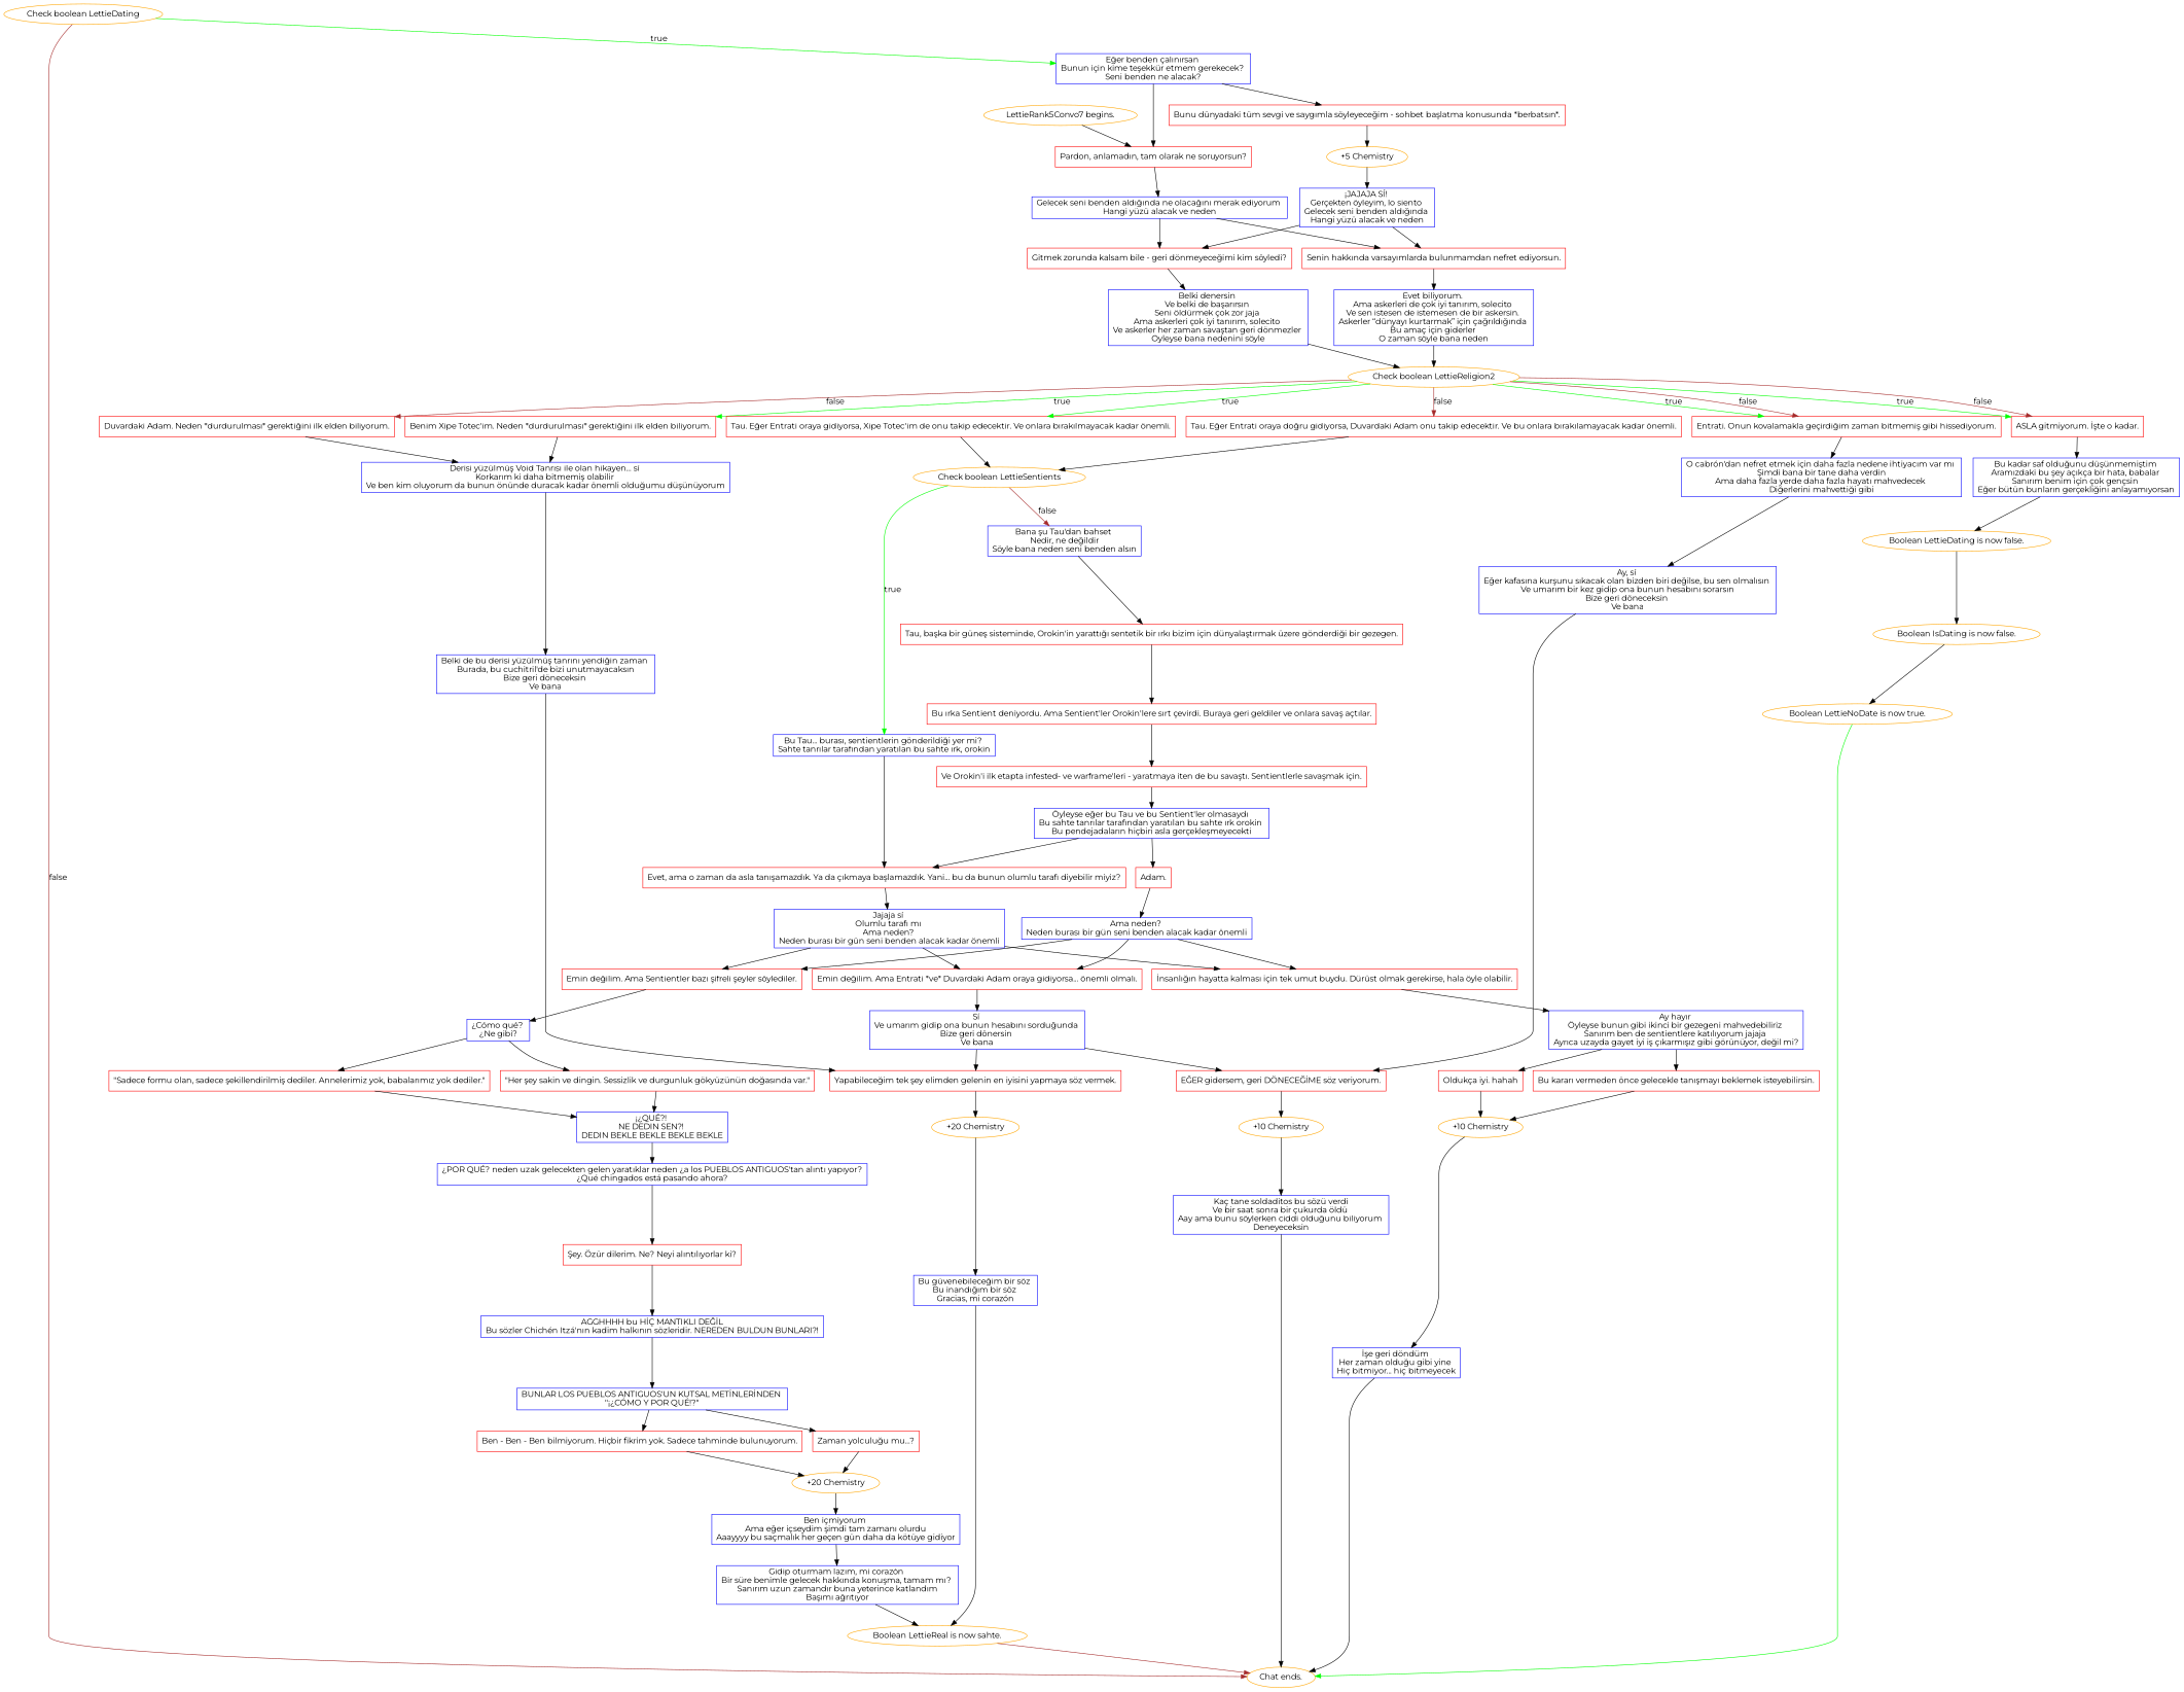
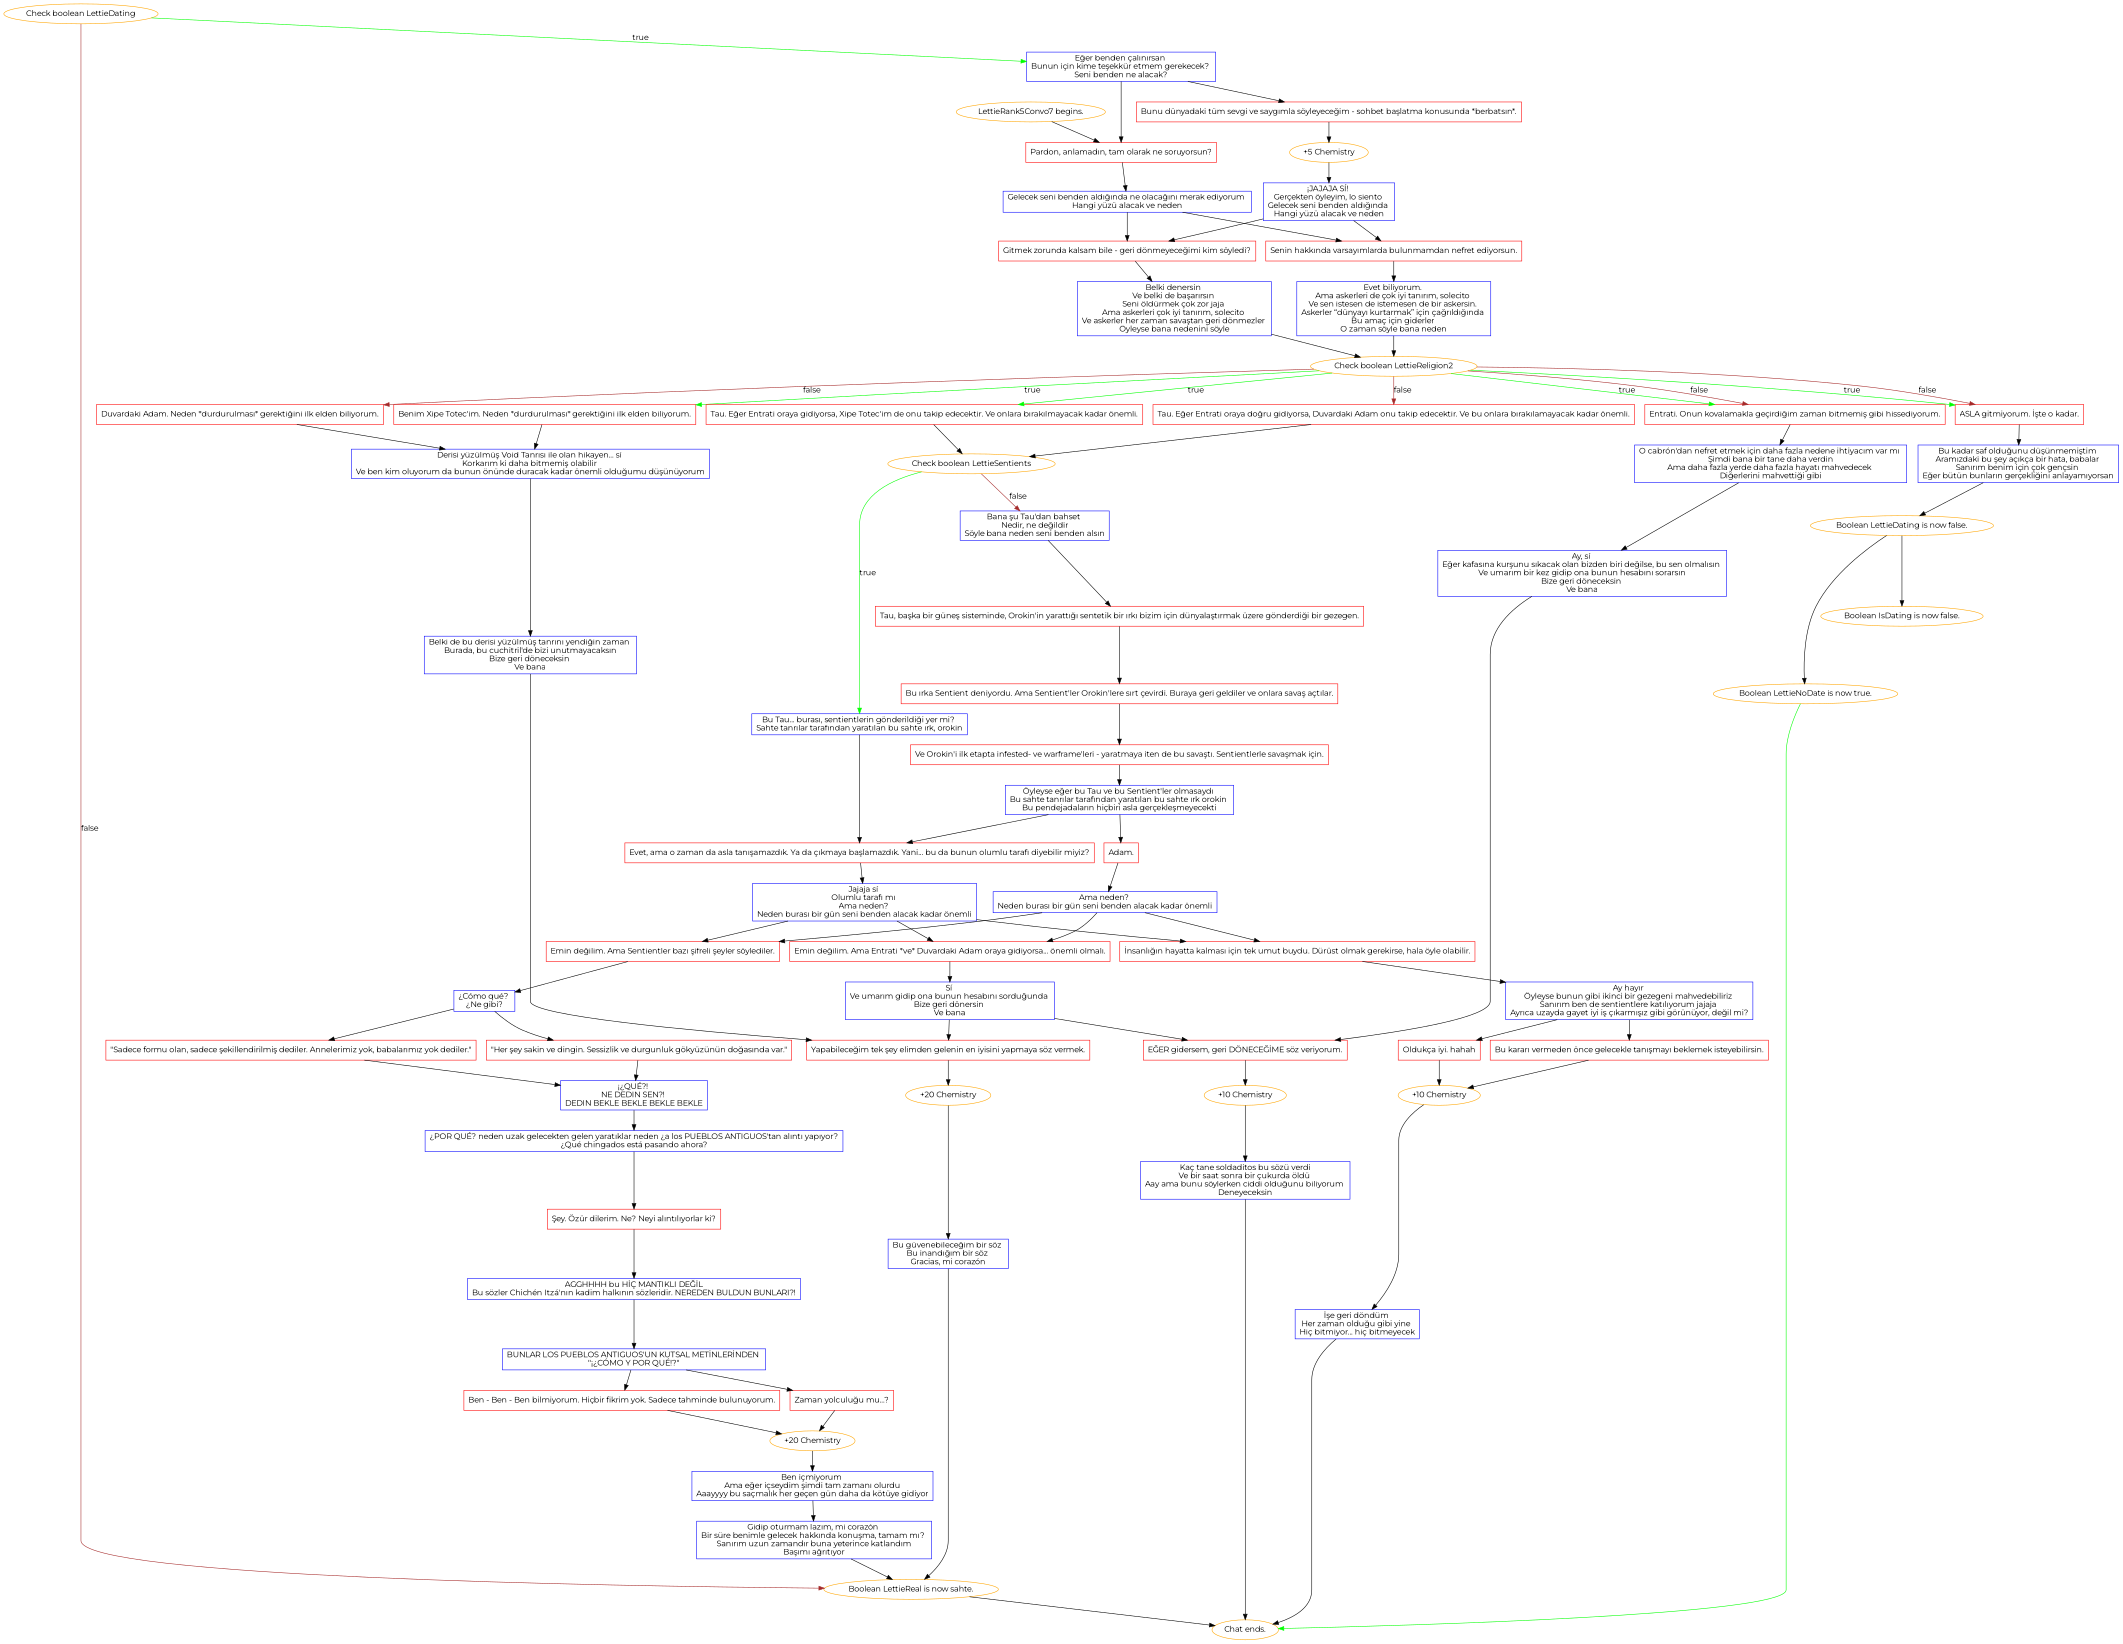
  digraph {
    fontname=Montserrat
    node [color=red fontname=Montserrat shape=box]
    edge [fontname=Montserrat]
    "LettieRank5Convo7 begins." [color=orange shape=""]
    n2 [label="Pardon, anlamadın, tam olarak ne soruyorsun?"]
    n3 [color=orange label="Check boolean LettieDating" shape=""]
    n4 [color=blue label="Eğer benden çalınırsan \nBunun için kime teşekkür etmem gerekecek? \nSeni benden ne alacak?"]
    "Chat ends." [color=orange shape=""]
    n6 [label="Bunu dünyadaki tüm sevgi ve saygımla söyleyeceğim - sohbet başlatma konusunda *berbatsın*."]
    n7 [color=orange label="+5 Chemistry" shape=""]
    n8 [color=blue label="Gelecek seni benden aldığında ne olacağını merak ediyorum \nHangi yüzü alacak ve neden"]
    n9 [color=blue label="¡JAJAJA SÍ! \nGerçekten öyleyim, lo siento \nGelecek seni benden aldığında \nHangi yüzü alacak ve neden"]
    n10 [label="Gitmek zorunda kalsam bile - geri dönmeyeceğimi kim söyledi?"]
    n11 [label="Senin hakkında varsayımlarda bulunmamdan nefret ediyorsun."]
    n12 [color=blue label="Belki denersin \nVe belki de başarırsın \nSeni öldürmek çok zor jaja \nAma askerleri çok iyi tanırım, solecito \nVe askerler her zaman savaştan geri dönmezler \nÖyleyse bana nedenini söyle"]
    n13 [color=blue label="Evet biliyorum. \nAma askerleri de çok iyi tanırım, solecito \nVe sen istesen de istemesen de bir askersin. \nAskerler “dünyayı kurtarmak” için çağrıldığında \nBu amaç için giderler \nO zaman söyle bana neden"]
    n14 [color=orange label="Check boolean LettieReligion2" shape=""]
    n15 [label="Entrati. Onun kovalamakla geçirdiğim zaman bitmemiş gibi hissediyorum."]
    n16 [label="Benim Xipe Totec'im. Neden *durdurulması* gerektiğini ilk elden biliyorum."]
    n17 [label="Tau. Eğer Entrati oraya gidiyorsa, Xipe Totec'im de onu takip edecektir. Ve onlara bırakılmayacak kadar önemli."]
    n18 [label="ASLA gitmiyorum. İşte o kadar."]
    n19 [label="Duvardaki Adam. Neden *durdurulması* gerektiğini ilk elden biliyorum."]
    n20 [label="Tau. Eğer Entrati oraya doğru gidiyorsa, Duvardaki Adam onu takip edecektir. Ve bu onlara bırakılamayacak kadar önemli."]
    n21 [color=blue label="O cabrón'dan nefret etmek için daha fazla nedene ihtiyacım var mı \nŞimdi bana bir tane daha verdin\nAma daha fazla yerde daha fazla hayatı mahvedecek \nDiğerlerini mahvettiği gibi"]
    n22 [color=blue label="Derisi yüzülmüş Void Tanrısı ile olan hikayen... sí \nKorkarım ki daha bitmemiş olabilir \nVe ben kim oluyorum da bunun önünde duracak kadar önemli olduğumu düşünüyorum"]
    n23 [color=orange label="Check boolean LettieSentients" shape=""]
    n24 [color=blue label="Bu kadar saf olduğunu düşünmemiştim \nAramızdaki bu şey açıkça bir hata, babalar \nSanırım benim için çok gençsin \nEğer bütün bunların gerçekliğini anlayamıyorsan"]
    n25 [color=blue label="Ay, sí \nEğer kafasına kurşunu sıkacak olan bizden biri değilse, bu sen olmalısın \nVe umarım bir kez gidip ona bunun hesabını sorarsın\nBize geri döneceksin \nVe bana"]
    n26 [color=blue label="Belki de bu derisi yüzülmüş tanrını yendiğin zaman \nBurada, bu cuchitril'de bizi unutmayacaksın\nBize geri döneceksin \nVe bana"]
    n27 [color=blue label="Bu Tau... burası, sentientlerin gönderildiği yer mi? \nSahte tanrılar tarafından yaratılan bu sahte ırk, orokin"]
    n28 [color=blue label="Bana şu Tau'dan bahset \nNedir, ne değildir\nSöyle bana neden seni benden alsın"]
    n29 [color=orange label="Boolean LettieDating is now false." shape=""]
    n30 [label="EĞER gidersem, geri DÖNECEĞİME söz veriyorum."]
    n31 [label="Yapabileceğim tek şey elimden gelenin en iyisini yapmaya söz vermek."]
    n32 [label="Evet, ama o zaman da asla tanışamazdık. Ya da çıkmaya başlamazdık. Yani... bu da bunun olumlu tarafı diyebilir miyiz?"]
    n33 [label="Tau, başka bir güneş sisteminde, Orokin'in yarattığı sentetik bir ırkı bizim için dünyalaştırmak üzere gönderdiği bir gezegen."]
    n34 [color=orange label="Boolean IsDating is now false." shape=""]
    n35 [color=orange label="+10 Chemistry" shape=""]
    n36 [color=orange label="+20 Chemistry" shape=""]
    n37 [color=blue label="Jajaja sí \nOlumlu tarafı mı \nAma neden? \nNeden burası bir gün seni benden alacak kadar önemli"]
    n38 [label="Bu ırka Sentient deniyordu. Ama Sentient'ler Orokin'lere sırt çevirdi. Buraya geri geldiler ve onlara savaş açtılar."]
    n39 [color=orange label="Boolean LettieNoDate is now true." shape=""]
    n40 [color=blue label="Kaç tane soldaditos bu sözü verdi\nVe bir saat sonra bir çukurda öldü \nAay ama bunu söylerken ciddi olduğunu biliyorum \nDeneyeceksin"]
    n41 [color=blue label="Bu güvenebileceğim bir söz \nBu inandığım bir söz \nGracias, mi corazón"]
    n42 [label="Emin değilim. Ama Entrati *ve* Duvardaki Adam oraya gidiyorsa... önemli olmalı."]
    n43 [label="İnsanlığın hayatta kalması için tek umut buydu. Dürüst olmak gerekirse, hala öyle olabilir."]
    n44 [label="Emin değilim. Ama Sentientler bazı şifreli şeyler söylediler."]
    n45 [label="Ve Orokin'i ilk etapta infested- ve warframe'leri - yaratmaya iten de bu savaştı. Sentientlerle savaşmak için."]
    n46 [color=orange label="Boolean LettieReal is now sahte." shape=""]
    n47 [color=blue label="Sí \nVe umarım gidip ona bunun hesabını sorduğunda \nBize geri dönersin \nVe bana"]
    n48 [color=blue label="Ay hayır \nÖyleyse bunun gibi ikinci bir gezegeni mahvedebiliriz \nSanırım ben de sentientlere katılıyorum jajaja \nAyrıca uzayda gayet iyi iş çıkarmışız gibi görünüyor, değil mi?"]
    n49 [color=blue label="¿Cómo qué? \n¿Ne gibi?"]
    n50 [color=blue label="Öyleyse eğer bu Tau ve bu Sentient'ler olmasaydı \nBu sahte tanrılar tarafından yaratılan bu sahte ırk orokin \nBu pendejadaların hiçbiri asla gerçekleşmeyecekti"]
    n51 [label="Oldukça iyi. hahah"]
    n52 [label="Bu kararı vermeden önce gelecekle tanışmayı beklemek isteyebilirsin."]
    n53 [label="\"Her şey sakin ve dingin. Sessizlik ve durgunluk gökyüzünün doğasında var.\""]
    n54 [label="\"Sadece formu olan, sadece şekillendirilmiş dediler. Annelerimiz yok, babalarımız yok dediler.\""]
    n55 [label="Adam."]
    n56 [color=orange label="+10 Chemistry" shape=""]
    n57 [color=blue label="¡¿QUÉ?! \nNE DEDIN SEN?! \nDEDIN BEKLE BEKLE BEKLE BEKLE"]
    n58 [color=blue label="Ama neden? \nNeden burası bir gün seni benden alacak kadar önemli"]
    n59 [color=blue label="İşe geri döndüm \nHer zaman olduğu gibi yine \nHiç bitmiyor... hiç bitmeyecek"]
    n60 [color=blue label="¿POR QUÉ? neden uzak gelecekten gelen yaratıklar neden ¿a los PUEBLOS ANTIGUOS'tan alıntı yapıyor?\n¿Qué chingados está pasando ahora?"]
    n61 [label="Şey. Özür dilerim. Ne? Neyi alıntılıyorlar ki?"]
    n62 [color=blue label="AGGHHHH bu HİÇ MANTIKLI DEĞİL\nBu sözler Chichén Itzá'nın kadim halkının sözleridir. NEREDEN BULDUN BUNLARI?!"]
    n63 [color=blue label="BUNLAR LOS PUEBLOS ANTIGUOS'UN KUTSAL METİNLERİNDEN \n\"¡¿CÓMO Y POR QUÉ!?\""]
    n64 [label="Ben - Ben - Ben bilmiyorum. Hiçbir fikrim yok. Sadece tahminde bulunuyorum."]
    n65 [label="Zaman yolculuğu mu...?"]
    n66 [color=orange label="+20 Chemistry" shape=""]
    n67 [color=blue label="Ben içmiyorum \nAma eğer içseydim şimdi tam zamanı olurdu\nAaayyyy bu saçmalık her geçen gün daha da kötüye gidiyor"]
    n68 [color=blue label="Gidip oturmam lazım, mi corazón \nBir süre benimle gelecek hakkında konuşma, tamam mı? \nSanırım uzun zamandır buna yeterince katlandım\nBaşımı ağrıtıyor"]
    "LettieRank5Convo7 begins." -> n2
    n2 -> n8
    n3 -> n4 [color=green label=true]
-   n3 -> "Chat ends." [color=brown label=false]
+   n3 -> n46 [color=brown label=false]
    n4 -> n2
    n4 -> n6
    n6 -> n7
    n7 -> n9
    n8 -> n10
    n8 -> n11
    n9 -> n10
    n9 -> n11
    n10 -> n12
    n11 -> n13
    n12 -> n14
    n13 -> n14
    n14 -> n15 [color=green label=true]
    n14 -> n15 [color=brown label=false]
    n14 -> n16 [color=green label=true]
    n14 -> n17 [color=green label=true]
    n14 -> n18 [color=green label=true]
    n14 -> n18 [color=brown label=false]
    n14 -> n19 [color=brown label=false]
    n14 -> n20 [color=brown label=false]
    n15 -> n21
    n16 -> n22
    n17 -> n23
    n18 -> n24
    n19 -> n22
    n20 -> n23
    n21 -> n25
    n22 -> n26
    n23 -> n27 [color=green label=true]
    n23 -> n28 [color=brown label=false]
    n24 -> n29
    n25 -> n30
    n26 -> n31
    n27 -> n32
    n28 -> n33
    n29 -> n34
    n30 -> n35
    n31 -> n36
    n32 -> n37
    n33 -> n38
-   n34 -> n39
+   n29 -> n39
    n35 -> n40
    n36 -> n41
    n37 -> n42
    n37 -> n43
    n37 -> n44
    n38 -> n45
    n39 -> "Chat ends." [color=green]
    n40 -> "Chat ends."
    n41 -> n46
    n42 -> n47
    n43 -> n48
    n44 -> n49
    n45 -> n50
-   n46 -> "Chat ends." [color=brown]
+   n46 -> "Chat ends."
    n47 -> n30
    n47 -> n31
    n48 -> n51
    n48 -> n52
    n49 -> n53
    n49 -> n54
    n50 -> n32
    n50 -> n55
    n51 -> n56
    n52 -> n56
    n53 -> n57
    n54 -> n57
    n55 -> n58
    n56 -> n59
    n57 -> n60
    n58 -> n42
    n58 -> n43
    n58 -> n44
    n59 -> "Chat ends."
    n60 -> n61
    n61 -> n62
    n62 -> n63
    n63 -> n64
    n63 -> n65
    n64 -> n66
    n65 -> n66
    n66 -> n67
    n67 -> n68
    n68 -> n46
  }
